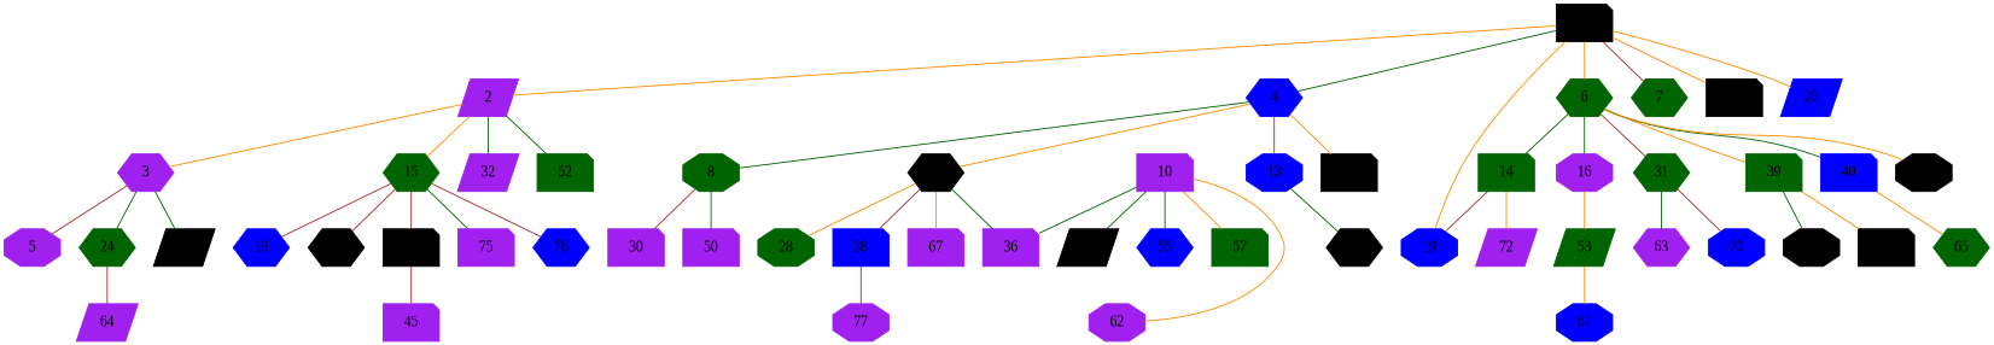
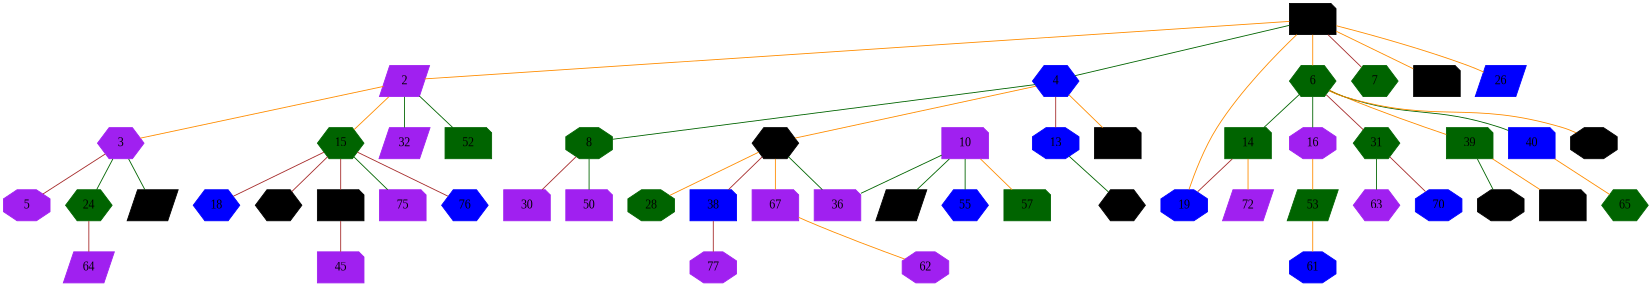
  graph {
    fontname="Liberation Serif"
    node [color=purple fontname="Liberation Serif" shape=note style=filled]
    edge [color=darkorange fontname="Liberation Serif"]
    1 [color=black super="+51"]
    2 [shape=parallelogram super="+20"]
    4 [color=blue shape=hexagon super="+17"]
    6 [color=darkgreen shape=hexagon super="+68"]
    7 [color=darkgreen shape=hexagon]
    19 [color=blue shape=octagon super="+35"]
    21 [color=black super="+23"]
    26 [color=blue shape=parallelogram super="+60"]
    3 [shape=hexagon super="+11"]
    15 [color=darkgreen shape=hexagon super="+25"]
    32 [shape=parallelogram]
    52 [color=darkgreen]
    8 [color=darkgreen shape=octagon]
    9 [color=black shape=hexagon super="+22"]
    13 [color=blue shape=octagon super="+58"]
    48 [color=black]
    14 [color=darkgreen super="+29"]
    16 [shape=octagon super="+27"]
    31 [color=darkgreen shape=hexagon super="+49"]
    39 [color=darkgreen super="+74"]
    40 [color=blue]
    59 [color=black shape=octagon]
    5 [shape=octagon]
    24 [color=darkgreen shape=hexagon super="+54"]
    34 [color=black shape=parallelogram super="+36"]
    18 [color=blue shape=hexagon]
    37 [color=black shape=hexagon super="+47"]
    42 [color=black]
    75
    76 [color=blue shape=hexagon]
    64 [shape=parallelogram]
    30 [super="+44"]
    50
    28 [color=darkgreen shape=octagon]
    38 [color=blue]
    n36 [label=36]
    67
    41 [color=black shape=hexagon]
    10 [super="+56"]
    12 [color=black shape=parallelogram super="+33"]
    55 [color=blue shape=hexagon]
    57 [color=darkgreen]
    62 [shape=octagon]
    72 [shape=parallelogram]
    53 [color=darkgreen shape=parallelogram]
    63 [shape=hexagon]
    70 [color=blue shape=octagon super="+73"]
    43 [color=black shape=octagon]
    46 [color=black]
    65 [color=darkgreen shape=hexagon super="+71"]
    77 [shape=octagon]
    45 [super="+69"]
    61 [color=blue shape=octagon]
    1 -- 2
    1 -- 4 [color=darkgreen]
    1 -- 6
    1 -- 7 [color=brown]
    1 -- 19
    1 -- 21
    1 -- 26
    2 -- 3
    2 -- 15
    2 -- 32 [color=darkgreen]
    2 -- 52 [color=darkgreen]
    4 -- 8 [color=darkgreen]
    4 -- 9
    4 -- 13 [color=brown]
    4 -- 48
    6 -- 14 [color=darkgreen]
    6 -- 16 [color=darkgreen]
    6 -- 31 [color=brown]
    6 -- 39
    6 -- 40 [color=darkgreen]
    6 -- 59
    3 -- 5 [color=brown]
    3 -- 24 [color=darkgreen]
    3 -- 34 [color=darkgreen]
    15 -- 18 [color=brown]
    15 -- 37 [color=brown]
    15 -- 42 [color=brown]
    15 -- 75 [color=darkgreen]
    15 -- 76 [color=brown]
    8 -- 30 [color=brown]
    8 -- 50 [color=darkgreen]
    9 -- 28
    9 -- 38 [color=brown]
    9 -- n36 [color=darkgreen]
    9 -- 67
    13 -- 41 [color=darkgreen]
    14 -- 19 [color=brown]
    14 -- 72
    16 -- 53
    31 -- 63 [color=darkgreen]
    31 -- 70 [color=brown]
    39 -- 43 [color=darkgreen]
    39 -- 46
    40 -- 65
    24 -- 64 [color=brown]
    42 -- 45 [color=brown]
    38 -- 77 [color=brown]
    10 -- n36 [color=darkgreen]
    10 -- 12 [color=darkgreen]
    10 -- 55 [color=darkgreen]
    10 -- 57
-   10 -- 62
+   67 -- 62
    53 -- 61
  }
